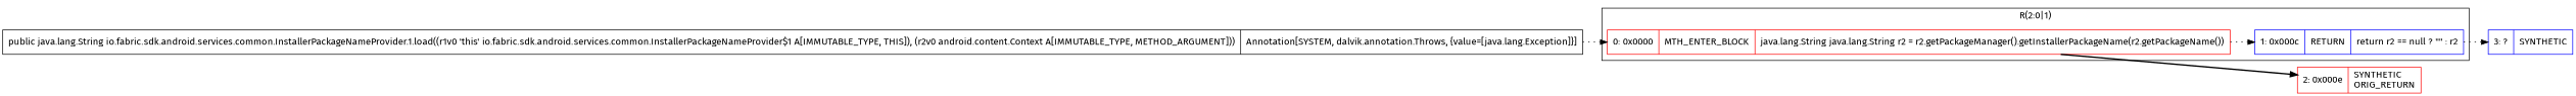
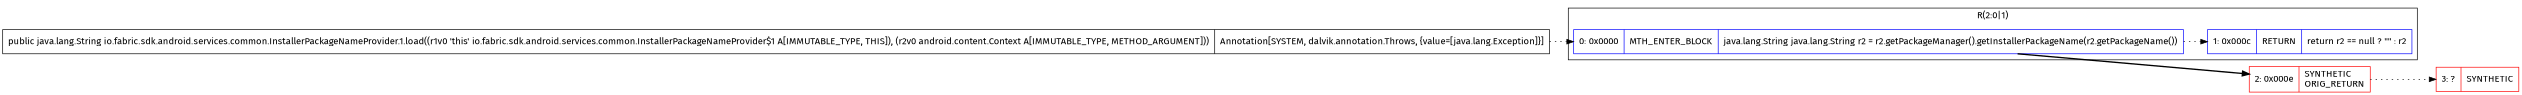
  digraph {
    fontname="Fira Sans"
    rankdir=LR
    node [color=blue fontname="Fira Sans" shape=record]
    edge [fontname="Fira Sans" style=dotted]
-   n1 [color=red label="{0\:\ 0x0000|MTH_ENTER_BLOCK\l|java.lang.String java.lang.String r2 = r2.getPackageManager().getInstallerPackageName(r2.getPackageName())\l}"]
+   n1 [label="{0\:\ 0x0000|MTH_ENTER_BLOCK\l|java.lang.String java.lang.String r2 = r2.getPackageManager().getInstallerPackageName(r2.getPackageName())\l}"]
    n2 [label="{1\:\ 0x000c|RETURN\l|return r2 == null ? \"\" : r2\l}"]
    n3 [color=red label="{2\:\ 0x000e|SYNTHETIC\lORIG_RETURN\l}"]
-   n4 [label="{3\:\ ?|SYNTHETIC\l}"]
+   n4 [color=red label="{3\:\ ?|SYNTHETIC\l}"]
    n5 [label="{public java.lang.String io.fabric.sdk.android.services.common.InstallerPackageNameProvider.1.load((r1v0 'this' io.fabric.sdk.android.services.common.InstallerPackageNameProvider$1 A[IMMUTABLE_TYPE, THIS]), (r2v0 android.content.Context A[IMMUTABLE_TYPE, METHOD_ARGUMENT]))  | Annotation[SYSTEM, dalvik.annotation.Throws, \{value=[java.lang.Exception]\}]\l}" color=""]
    subgraph cluster_1 {
      label="R(2:0|1)"
      n1
      n2
    }
    n1 -> n2
    n1 -> n3 [style=bold]
-   n2 -> n4
+   n3 -> n4
    n5 -> n1
  }
